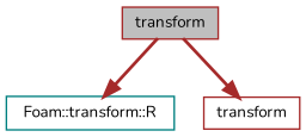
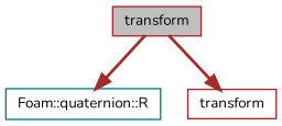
  digraph {
    rankdir=TB
    fontname=Nunito
    node [color=brown fontname=Nunito fontsize=10 shape=record]
    edge [color=brown fontname=Nunito fontsize=10 labelfontname=Helvetica labelfontsize=10 style=bold]
    n1 [fillcolor=grey75 fontcolor=black height=0.2 label=transform style=filled width=0.4]
-   n2 [color=teal height=0.2 label="Foam::transform::R" width=0.4]
+   n2 [color=teal height=0.2 label="Foam::quaternion::R" width=0.4]
    n3 [height=0.2 label=transform width=0.4]
    n1 -> n2
    n1 -> n3
  }
